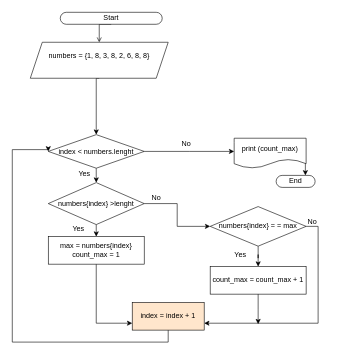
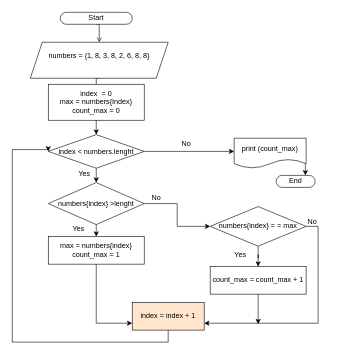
  <mxCell id="0" />
  <mxCell id="1" parent="0" />
  <mxCell id="2" style="edgeStyle=orthogonalEdgeStyle;rounded=0;orthogonalLoop=1;jettySize=auto;html=1;exitX=0.5;exitY=1;exitDx=0;exitDy=0;entryX=0.5;entryY=0;entryDx=0;entryDy=0;endArrow=open;" parent="1" source="3" target="5" edge="1"><mxGeometry relative="1" as="geometry" /></mxCell>
- <mxCell id="3" value="Start" style="rounded=1;whiteSpace=wrap;html=1;arcSize=50;" parent="1" vertex="1"><mxGeometry x="100" y="20" width="170" height="20" as="geometry" /></mxCell>
+ <mxCell id="3" value="Start" style="rounded=1;whiteSpace=wrap;html=1;arcSize=50;" parent="1" vertex="1"><mxGeometry x="100" y="20" width="120" height="20" as="geometry" /></mxCell>
  <mxCell id="4" style="edgeStyle=orthogonalEdgeStyle;rounded=0;orthogonalLoop=1;jettySize=auto;html=1;exitX=0.5;exitY=1;exitDx=0;exitDy=0;entryX=0.5;entryY=0;entryDx=0;entryDy=0;" parent="1" source="5" target="8" edge="1"><mxGeometry relative="1" as="geometry"><Array as="points"><mxPoint x="160" y="130" /></Array></mxGeometry></mxCell>
  <mxCell id="5" value="&lt;div&gt;numbers = {1, 8, 3, 8, 2, 6, 8, 8}&lt;/div&gt;&lt;div&gt;&lt;br&gt;&lt;/div&gt;" style="shape=parallelogram;perimeter=parallelogramPerimeter;whiteSpace=wrap;html=1;fixedSize=1;" parent="1" vertex="1"><mxGeometry x="50" y="70" width="230" height="60" as="geometry" /></mxCell>
  <mxCell id="6" style="edgeStyle=orthogonalEdgeStyle;rounded=0;orthogonalLoop=1;jettySize=auto;html=1;exitX=0.5;exitY=1;exitDx=0;exitDy=0;entryX=0.5;entryY=0;entryDx=0;entryDy=0;" parent="1" source="8" target="11" edge="1"><mxGeometry relative="1" as="geometry" /></mxCell>
  <mxCell id="7" style="edgeStyle=orthogonalEdgeStyle;rounded=0;orthogonalLoop=1;jettySize=auto;html=1;exitX=1;exitY=0.5;exitDx=0;exitDy=0;" parent="1" source="8" edge="1"><mxGeometry relative="1" as="geometry"><mxPoint x="390" y="252" as="targetPoint" /></mxGeometry></mxCell>
  <mxCell id="8" value="index &amp;lt; numbers.lenght" style="rhombus;whiteSpace=wrap;html=1;" parent="1" vertex="1"><mxGeometry x="80" y="224" width="160" height="56" as="geometry" /></mxCell>
  <mxCell id="9" style="edgeStyle=orthogonalEdgeStyle;rounded=0;orthogonalLoop=1;jettySize=auto;html=1;exitX=0.5;exitY=1;exitDx=0;exitDy=0;entryX=0.5;entryY=0;entryDx=0;entryDy=0;" parent="1" source="11" target="13" edge="1"><mxGeometry relative="1" as="geometry" /></mxCell>
  <mxCell id="10" style="edgeStyle=orthogonalEdgeStyle;rounded=0;orthogonalLoop=1;jettySize=auto;html=1;exitX=1;exitY=0.5;exitDx=0;exitDy=0;entryX=0;entryY=0.5;entryDx=0;entryDy=0;" parent="1" source="11" target="19" edge="1"><mxGeometry relative="1" as="geometry" /></mxCell>
  <mxCell id="11" value="numbers{index} &amp;gt;lenght" style="rhombus;whiteSpace=wrap;html=1;" parent="1" vertex="1"><mxGeometry x="80" y="304" width="160" height="70" as="geometry" /></mxCell>
  <mxCell id="12" style="edgeStyle=orthogonalEdgeStyle;rounded=0;orthogonalLoop=1;jettySize=auto;html=1;exitX=0.5;exitY=1;exitDx=0;exitDy=0;entryX=0;entryY=0.75;entryDx=0;entryDy=0;" parent="1" source="13" target="21" edge="1"><mxGeometry relative="1" as="geometry" /></mxCell>
  <mxCell id="13" value="&lt;div&gt;max = numbers{index}&lt;/div&gt;&lt;div&gt;count_max = 1&lt;br&gt;&lt;/div&gt;" style="rounded=0;whiteSpace=wrap;html=1;" parent="1" vertex="1"><mxGeometry x="80" y="394" width="160" height="46" as="geometry" /></mxCell>
  <mxCell id="14" style="edgeStyle=orthogonalEdgeStyle;rounded=0;orthogonalLoop=1;jettySize=auto;html=1;exitX=0.5;exitY=1;exitDx=0;exitDy=0;" parent="1" source="16" edge="1"><mxGeometry relative="1" as="geometry"><mxPoint x="430" y="474" as="targetPoint" /></mxGeometry></mxCell>
  <mxCell id="15" style="edgeStyle=orthogonalEdgeStyle;rounded=0;orthogonalLoop=1;jettySize=auto;html=1;exitX=0.5;exitY=1;exitDx=0;exitDy=0;" parent="1" source="16" edge="1"><mxGeometry relative="1" as="geometry"><mxPoint x="430" y="540" as="targetPoint" /></mxGeometry></mxCell>
  <mxCell id="16" value="count_max = count_max + 1" style="rounded=0;whiteSpace=wrap;html=1;" parent="1" vertex="1"><mxGeometry x="350" y="444" width="160" height="46" as="geometry" /></mxCell>
  <mxCell id="17" value="" style="edgeStyle=orthogonalEdgeStyle;rounded=0;orthogonalLoop=1;jettySize=auto;html=1;" parent="1" source="19" target="16" edge="1"><mxGeometry relative="1" as="geometry" /></mxCell>
  <mxCell id="18" style="edgeStyle=orthogonalEdgeStyle;rounded=0;orthogonalLoop=1;jettySize=auto;html=1;exitX=1;exitY=0.5;exitDx=0;exitDy=0;entryX=1;entryY=0.75;entryDx=0;entryDy=0;" parent="1" source="19" target="21" edge="1"><mxGeometry relative="1" as="geometry" /></mxCell>
  <mxCell id="19" value="numbers{index} = = max" style="rhombus;whiteSpace=wrap;html=1;" parent="1" vertex="1"><mxGeometry x="350" y="344" width="160" height="66" as="geometry" /></mxCell>
  <mxCell id="20" style="edgeStyle=orthogonalEdgeStyle;rounded=0;orthogonalLoop=1;jettySize=auto;html=1;entryX=0;entryY=0.5;entryDx=0;entryDy=0;" parent="1" source="21" target="8" edge="1"><mxGeometry relative="1" as="geometry"><Array as="points"><mxPoint x="280" y="570" /><mxPoint x="20" y="570" /><mxPoint x="20" y="249" /></Array></mxGeometry></mxCell>
  <mxCell id="21" value="index = index + 1" style="rounded=0;whiteSpace=wrap;html=1;fillColor=#ffe6cc;" parent="1" vertex="1"><mxGeometry x="220" y="504" width="120" height="46" as="geometry" /></mxCell>
  <mxCell id="22" style="edgeStyle=orthogonalEdgeStyle;rounded=0;orthogonalLoop=1;jettySize=auto;html=1;exitX=1;exitY=0.75;exitDx=0;exitDy=0;entryX=0.75;entryY=0;entryDx=0;entryDy=0;" parent="1" source="23" target="24" edge="1"><mxGeometry relative="1" as="geometry" /></mxCell>
  <mxCell id="23" value="print (count_max)" style="shape=document;whiteSpace=wrap;html=1;boundedLbl=1;" parent="1" vertex="1"><mxGeometry x="390" y="230" width="120" height="50" as="geometry" /></mxCell>
  <mxCell id="24" value="End" style="rounded=1;whiteSpace=wrap;html=1;arcSize=50;" parent="1" vertex="1"><mxGeometry x="460" y="292" width="65" height="20" as="geometry" /></mxCell>
  <mxCell id="25" value="Yes" style="text;html=1;align=center;verticalAlign=middle;resizable=0;points=[];autosize=1;strokeColor=none;fillColor=none;" parent="1" vertex="1"><mxGeometry x="120" y="274" width="40" height="30" as="geometry" /></mxCell>
  <mxCell id="26" value="No" style="text;html=1;align=center;verticalAlign=middle;resizable=0;points=[];autosize=1;strokeColor=none;fillColor=none;" parent="1" vertex="1"><mxGeometry x="290" y="224" width="40" height="30" as="geometry" /></mxCell>
  <mxCell id="27" value="Yes" style="text;html=1;align=center;verticalAlign=middle;resizable=0;points=[];autosize=1;strokeColor=none;fillColor=none;" parent="1" vertex="1"><mxGeometry x="110" y="366.5" width="40" height="30" as="geometry" /></mxCell>
  <mxCell id="28" value="Yes" style="text;html=1;align=center;verticalAlign=middle;resizable=0;points=[];autosize=1;strokeColor=none;fillColor=none;" parent="1" vertex="1"><mxGeometry x="380" y="409" width="40" height="30" as="geometry" /></mxCell>
  <mxCell id="29" value="No" style="text;html=1;align=center;verticalAlign=middle;resizable=0;points=[];autosize=1;strokeColor=none;fillColor=none;" parent="1" vertex="1"><mxGeometry x="500" y="354" width="40" height="30" as="geometry" /></mxCell>
  <mxCell id="30" value="No" style="text;html=1;align=center;verticalAlign=middle;resizable=0;points=[];autosize=1;strokeColor=none;fillColor=none;" parent="1" vertex="1"><mxGeometry x="240" y="314" width="40" height="30" as="geometry" /></mxCell>
+ <mxCell id="31" value="index&amp;nbsp; = 0&lt;div&gt;max = numbers{Index}&lt;/div&gt;count_max = 0" style="rounded=0;whiteSpace=wrap;html=1;" parent="1" vertex="1"><mxGeometry x="80" y="140" width="160" height="60" as="geometry" /></mxCell>
